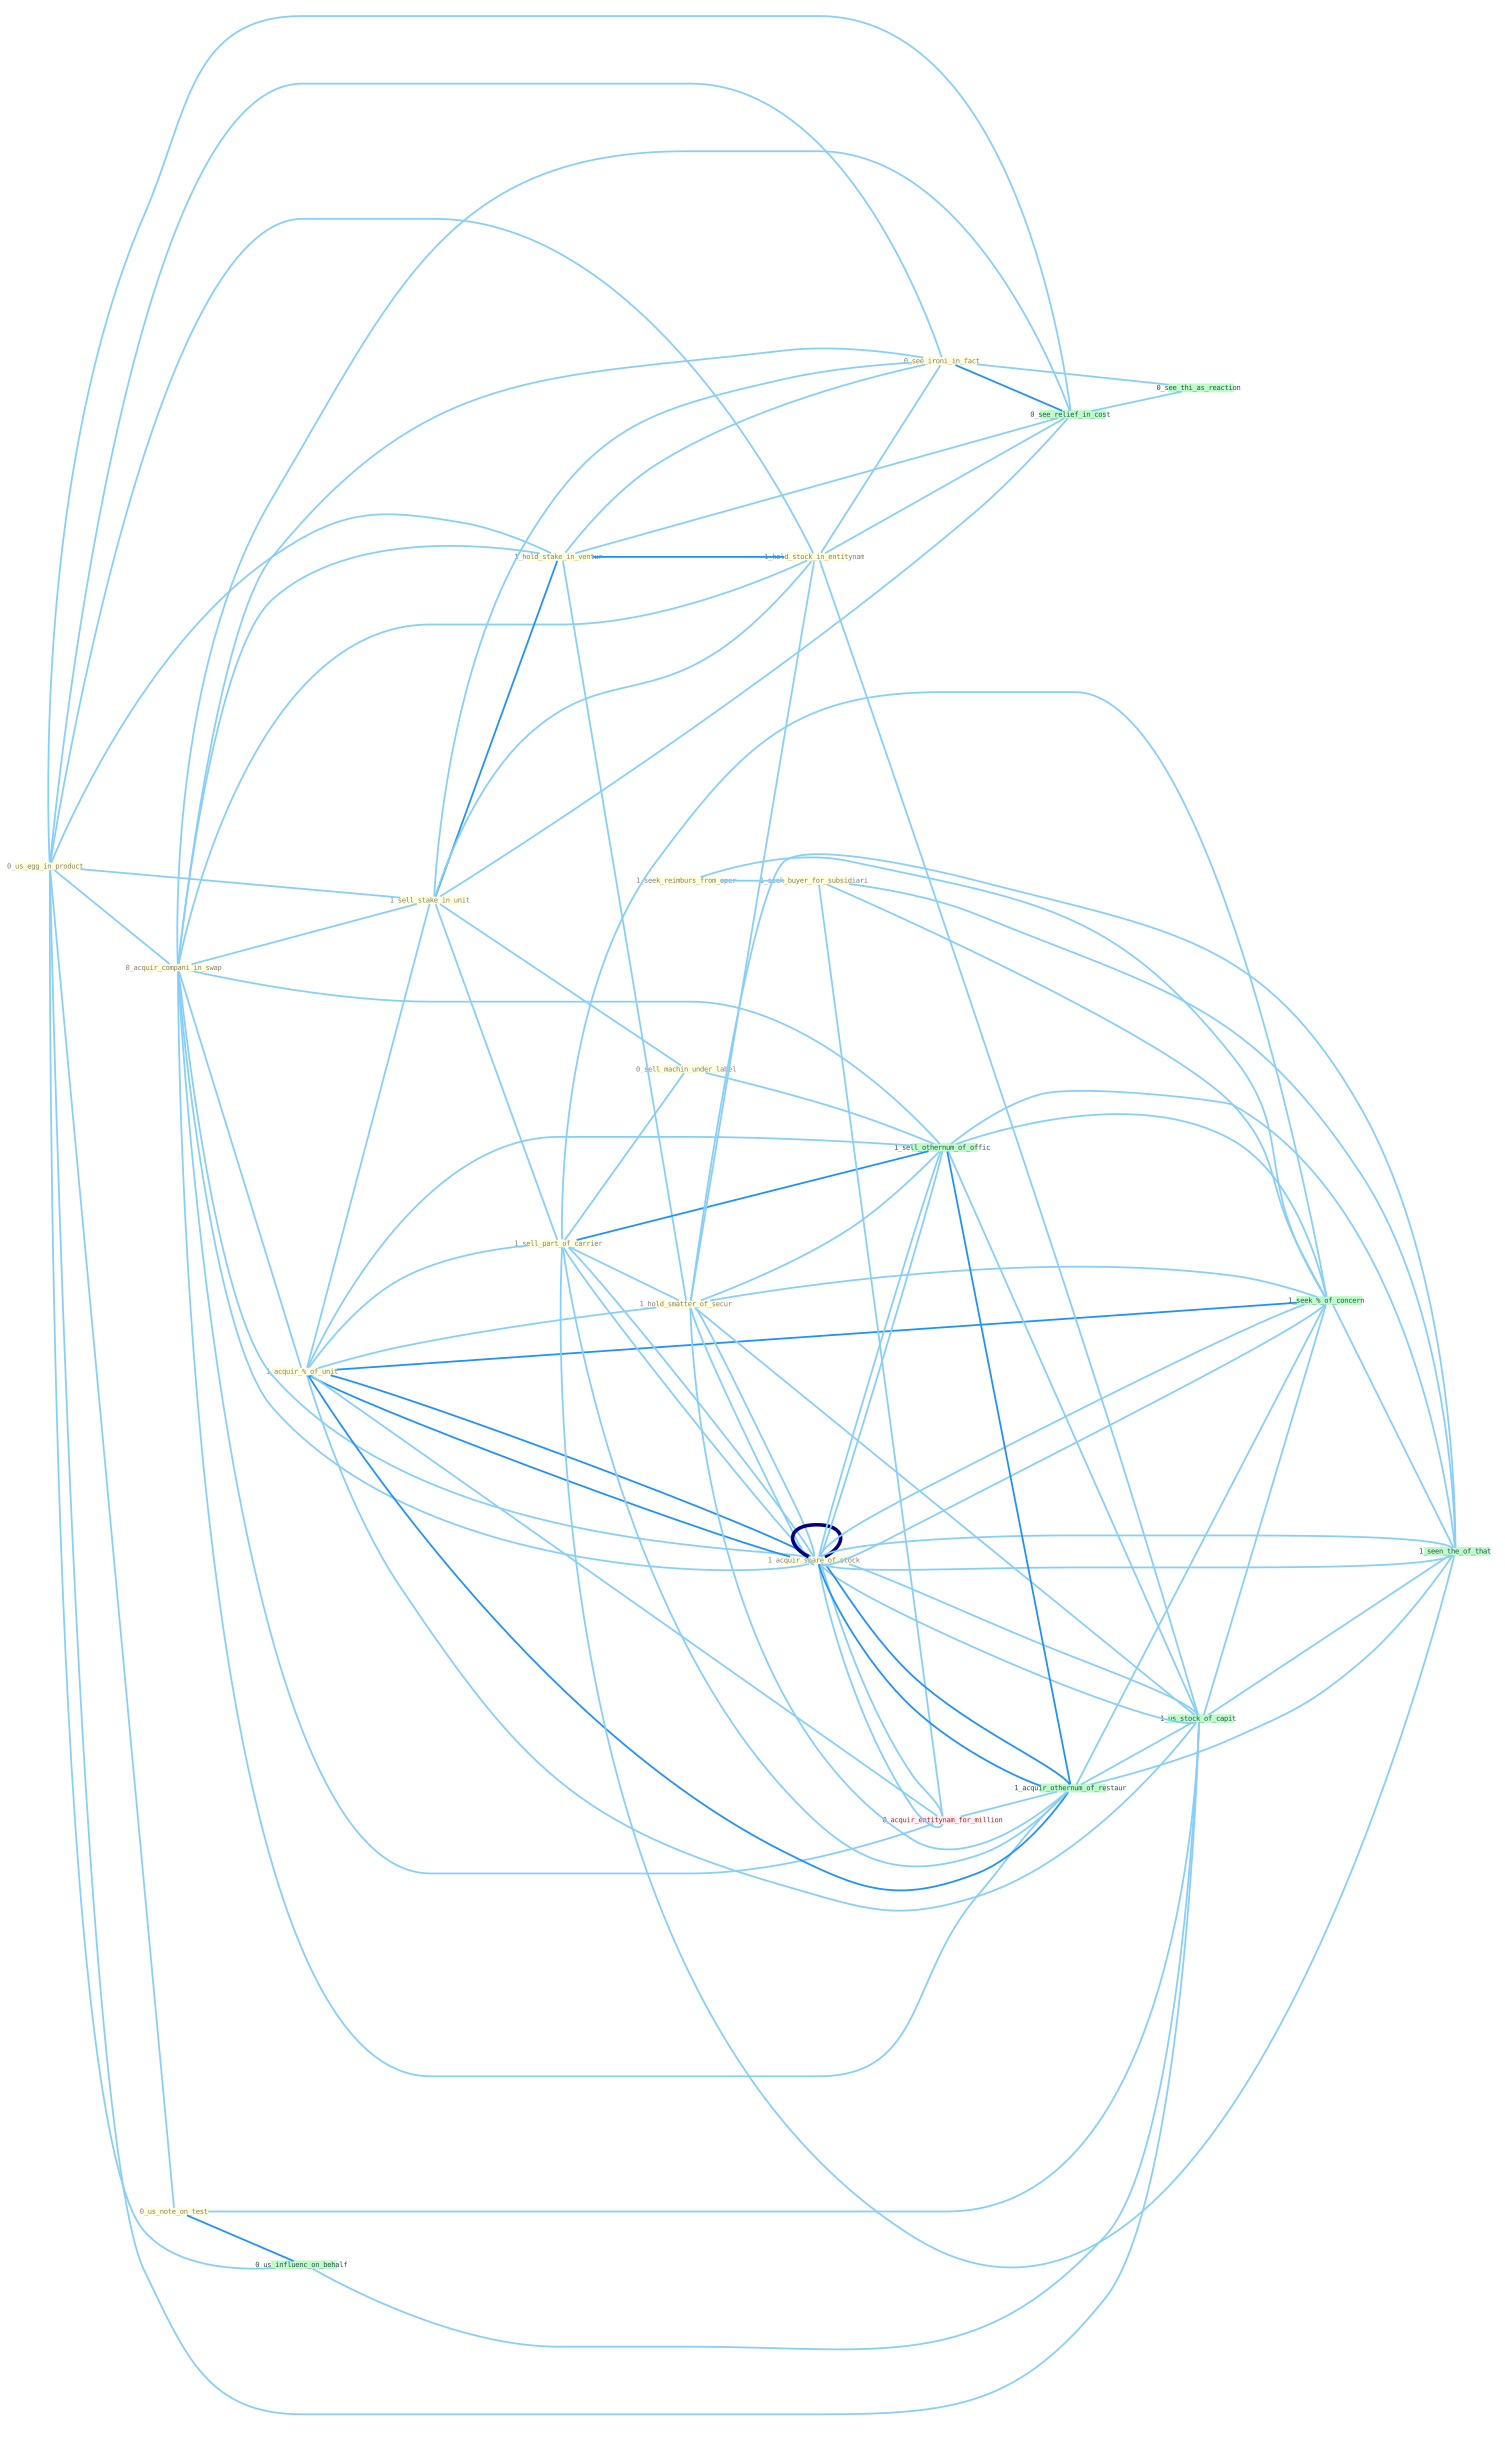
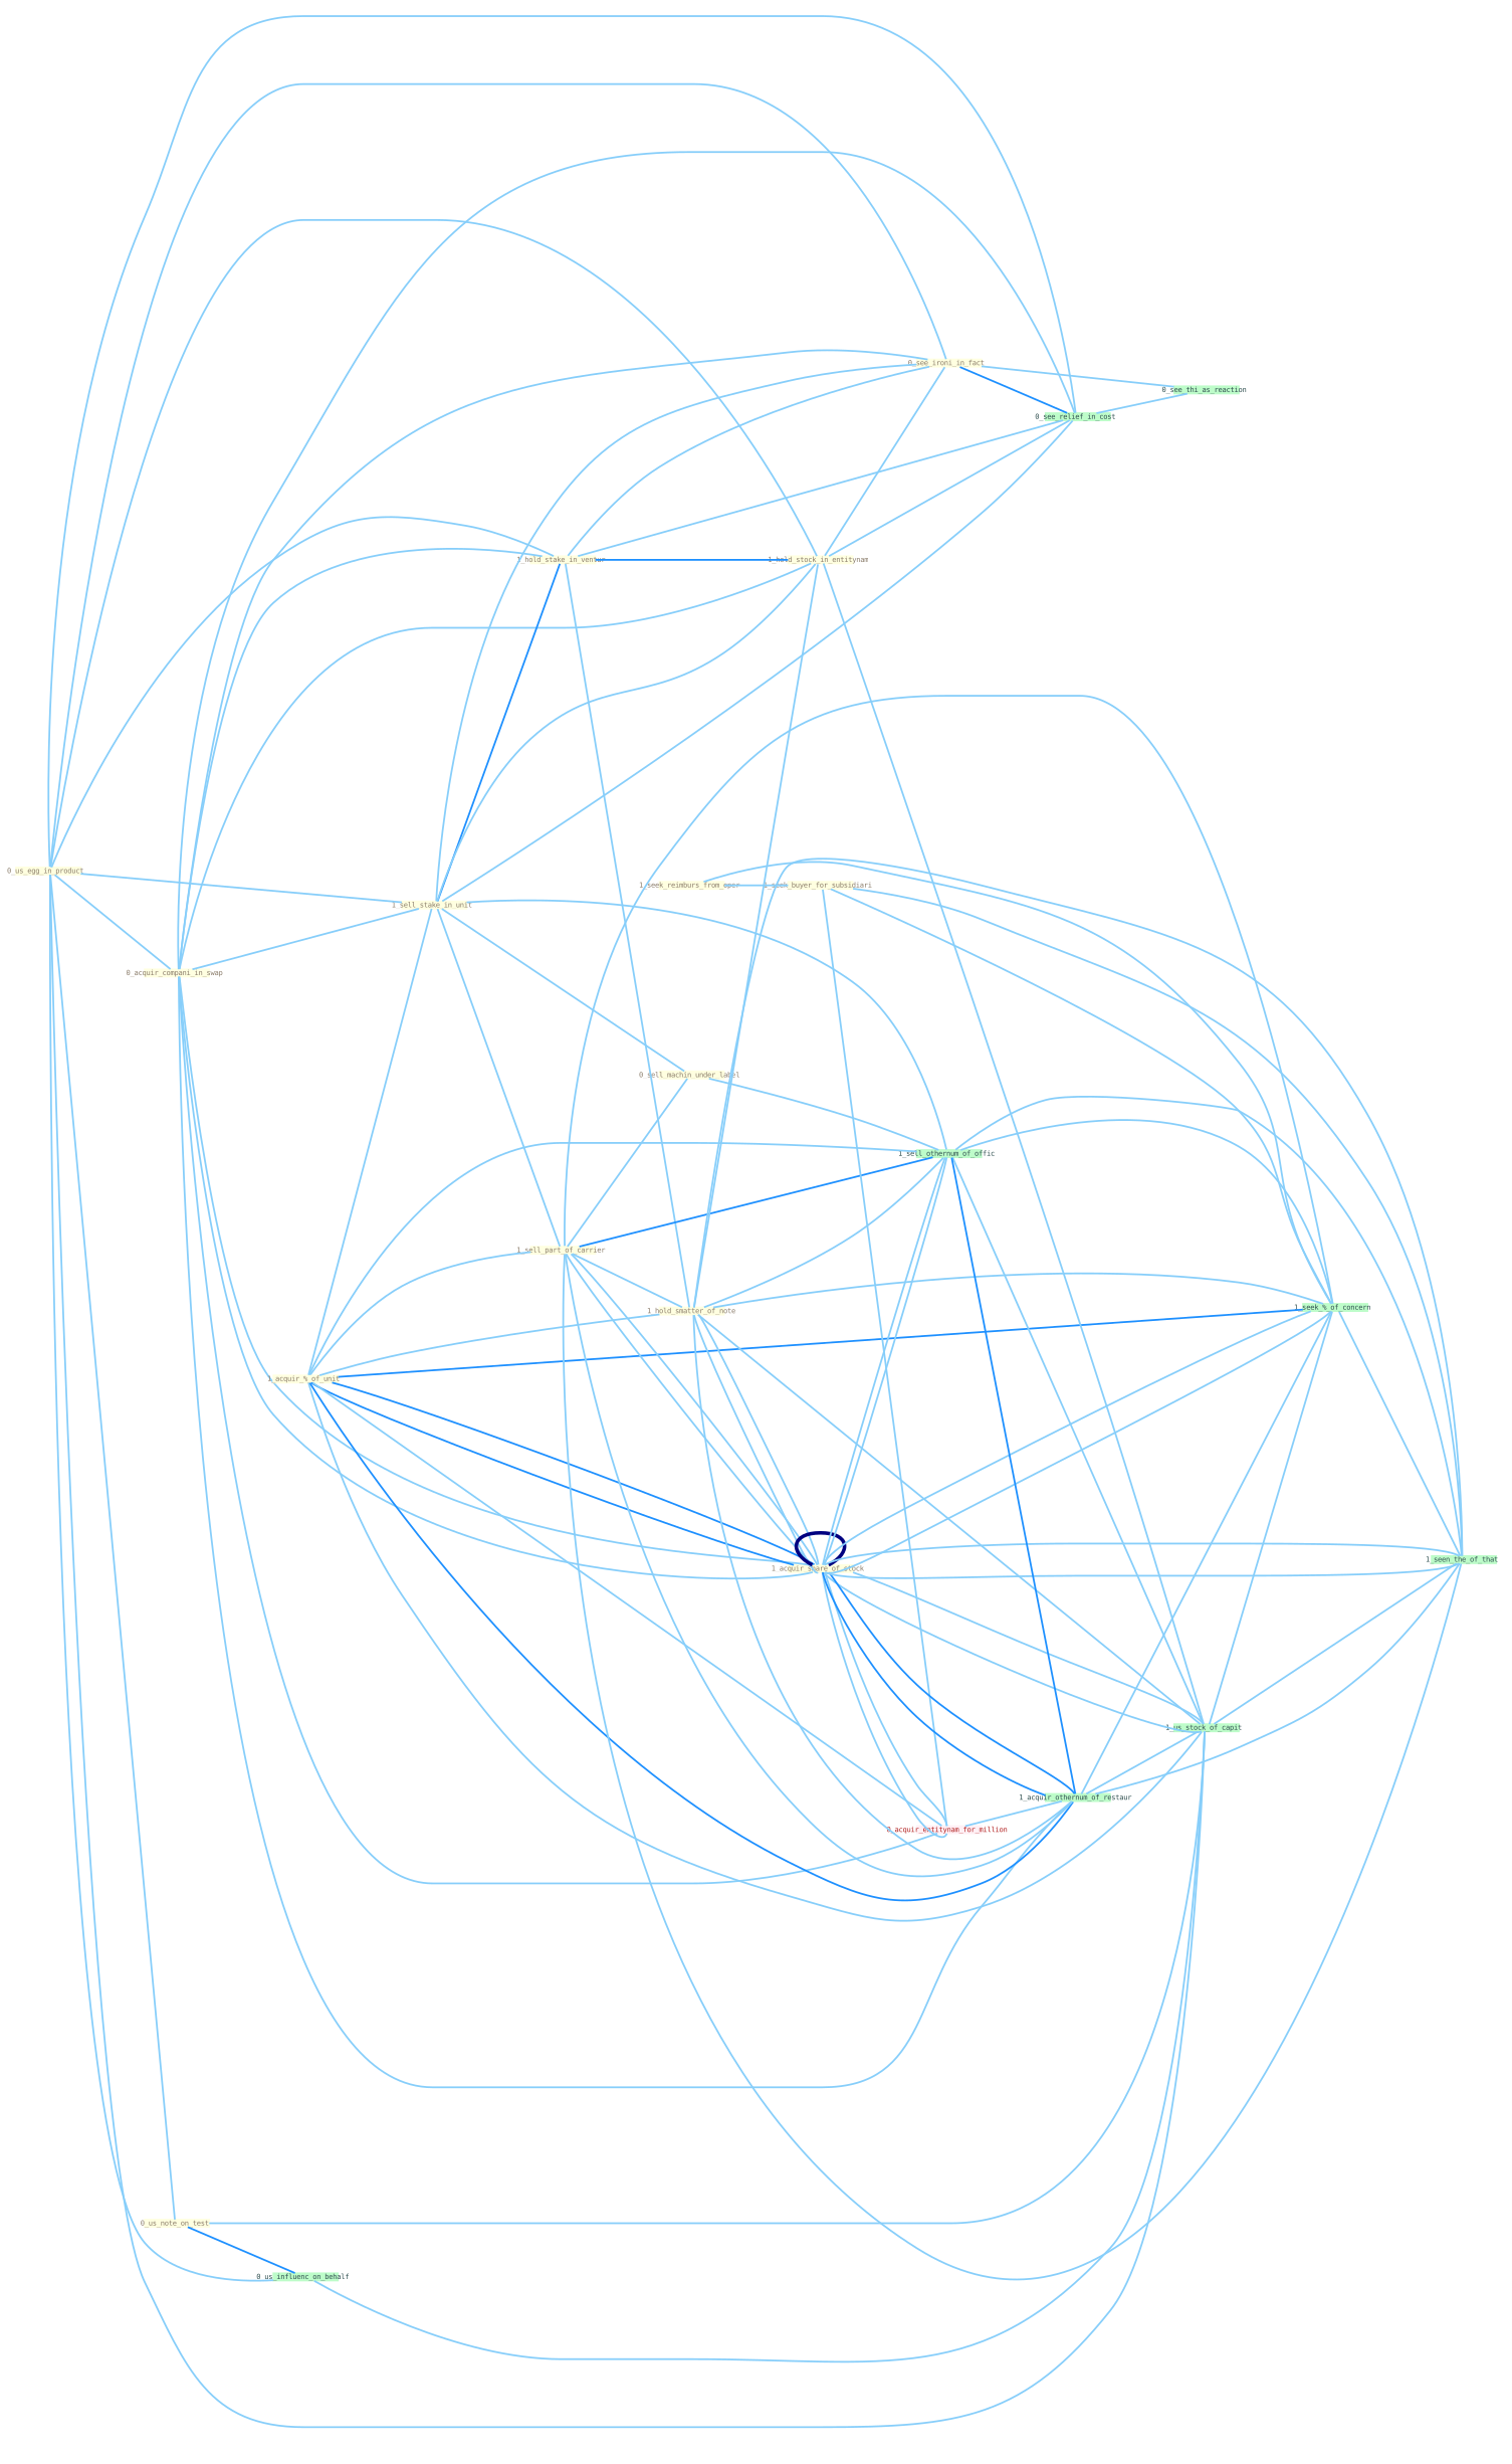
  graph {
    fontname="DejaVu Sans Mono"
    rankdir=LR
    node [color="#ffffe0" fixedsize=true fontcolor="#8b7d6b" fontname="DejaVu Sans Mono" fontsize=4 shape=polygon style=filled]
    edge [color="#87cefa" fontname="DejaVu Sans Mono" w=1]
    "0_us_egg_in_product " [height=.06 width=.5]
    "0_acquir_compani_in_swap " [height=.06 width=.5]
    "1_seek_reimburs_from_oper " [height=.06 width=.5]
    "1_acquir_%_of_unit " [height=.06 width=.5]
    "0_us_note_on_test " [height=.06 width=.5]
    "1_sell_stake_in_unit " [height=.06 width=.5]
    "1_hold_stake_in_ventur " [height=.06 width=.5]
    "1_sell_part_of_carrier " [height=.06 width=.5]
    "1_seek_buyer_for_subsidiari " [height=.06 width=.5]
-   "1_hold_smatter_of_secur " [height=.06 width=.5]
+   "1_hold_smatter_of_secur " [height=.06 width=.5 label="1_hold_smatter_of_note"]
    "1_hold_stock_in_entitynam " [height=.06 width=.5]
    "1_acquir_share_of_stock " [height=.06 width=.5]
    "0_see_ironi_in_fact " [height=.06 width=.5]
    "0_sell_machin_under_label " [height=.06 width=.5]
    "0_acquir_entitynam_for_million " [color="#fff0f5" fontcolor="#b22222" height=.06 width=.5]
    "0_us_influenc_on_behalf " [color="#BDFCC9" fontcolor="#2f4f4f" height=.06 width=.5]
    "0_see_relief_in_cost " [color="#BDFCC9" fontcolor="#2f4f4f" height=.06 width=.5]
    "1_us_stock_of_capit " [color="#BDFCC9" fontcolor="#2f4f4f" height=.06 width=.5]
    "1_acquir_othernum_of_restaur " [color="#BDFCC9" fontcolor="#2f4f4f" height=.06 width=.5]
    "1_seek_%_of_concern " [color="#BDFCC9" fontcolor="#2f4f4f" height=.06 width=.5]
    "1_sell_othernum_of_offic " [color="#BDFCC9" fontcolor="#2f4f4f" height=.06 width=.5]
    "1_seen_the_of_that " [color="#BDFCC9" fontcolor="#2f4f4f" height=.06 width=.5]
    "0_see_thi_as_reaction " [color="#BDFCC9" fontcolor="#2f4f4f" height=.06 width=.5]
    subgraph sub_1 {
      "0_us_egg_in_product "
      "0_acquir_compani_in_swap "
      "1_seek_reimburs_from_oper "
      "1_acquir_%_of_unit "
      "0_us_note_on_test "
      "1_sell_stake_in_unit "
      "1_hold_stake_in_ventur "
      "1_sell_part_of_carrier "
      "1_seek_buyer_for_subsidiari "
      "1_hold_smatter_of_secur "
      "1_hold_stock_in_entitynam "
      "1_acquir_share_of_stock "
      "0_see_ironi_in_fact "
      "0_sell_machin_under_label "
    }
    subgraph sub_2 {
      "0_acquir_entitynam_for_million "
    }
    "0_us_egg_in_product " -- "0_acquir_compani_in_swap "
    "0_us_egg_in_product " -- "0_us_note_on_test "
    "0_us_egg_in_product " -- "1_sell_stake_in_unit "
    "0_us_egg_in_product " -- "1_hold_stake_in_ventur "
    "0_us_egg_in_product " -- "1_hold_stock_in_entitynam "
    "0_us_egg_in_product " -- "0_see_ironi_in_fact "
    "0_us_egg_in_product " -- "0_us_influenc_on_behalf "
    "0_us_egg_in_product " -- "0_see_relief_in_cost "
    "0_us_egg_in_product " -- "1_us_stock_of_capit "
-   "0_acquir_compani_in_swap " -- "1_acquir_%_of_unit "
    "0_acquir_compani_in_swap " -- "1_sell_stake_in_unit "
    "0_acquir_compani_in_swap " -- "1_hold_stake_in_ventur "
    "0_acquir_compani_in_swap " -- "1_hold_stock_in_entitynam "
    "0_acquir_compani_in_swap " -- "1_acquir_share_of_stock "
    "0_acquir_compani_in_swap " -- "1_acquir_share_of_stock "
    "0_acquir_compani_in_swap " -- "0_see_ironi_in_fact "
    "0_acquir_compani_in_swap " -- "0_acquir_entitynam_for_million "
    "0_acquir_compani_in_swap " -- "0_see_relief_in_cost "
    "0_acquir_compani_in_swap " -- "1_acquir_othernum_of_restaur "
    "1_seek_reimburs_from_oper " -- "1_seek_buyer_for_subsidiari "
    "1_seek_reimburs_from_oper " -- "1_seek_%_of_concern "
    "1_acquir_%_of_unit " -- "1_sell_stake_in_unit "
    "1_acquir_%_of_unit " -- "1_sell_part_of_carrier "
    "1_acquir_%_of_unit " -- "1_hold_smatter_of_secur "
    "1_acquir_%_of_unit " -- "1_acquir_share_of_stock " [color="#1e90ff" w=2]
    "1_acquir_%_of_unit " -- "1_acquir_share_of_stock " [color="#1e90ff" w=2]
    "1_acquir_%_of_unit " -- "0_acquir_entitynam_for_million "
    "1_acquir_%_of_unit " -- "1_us_stock_of_capit "
    "1_acquir_%_of_unit " -- "1_acquir_othernum_of_restaur " [color="#1e90ff" w=2]
    "1_acquir_%_of_unit " -- "1_seek_%_of_concern " [color="#1e90ff" w=2]
    "1_acquir_%_of_unit " -- "1_sell_othernum_of_offic "
    "0_us_note_on_test " -- "0_us_influenc_on_behalf " [color="#1e90ff" w=2]
    "0_us_note_on_test " -- "1_us_stock_of_capit "
    "1_sell_stake_in_unit " -- "1_hold_stake_in_ventur " [color="#1e90ff" w=2]
    "1_sell_stake_in_unit " -- "1_sell_part_of_carrier "
    "1_sell_stake_in_unit " -- "1_hold_stock_in_entitynam "
    "1_sell_stake_in_unit " -- "0_see_ironi_in_fact "
    "1_sell_stake_in_unit " -- "0_sell_machin_under_label "
    "1_sell_stake_in_unit " -- "0_see_relief_in_cost "
-   "0_acquir_compani_in_swap " -- "1_sell_othernum_of_offic "
+   "1_sell_stake_in_unit " -- "1_sell_othernum_of_offic "
    "1_hold_stake_in_ventur " -- "1_hold_smatter_of_secur "
    "1_hold_stake_in_ventur " -- "1_hold_stock_in_entitynam " [color="#1e90ff" w=2]
    "1_hold_stake_in_ventur " -- "0_see_ironi_in_fact "
    "1_hold_stake_in_ventur " -- "0_see_relief_in_cost "
    "1_sell_part_of_carrier " -- "1_hold_smatter_of_secur "
    "1_sell_part_of_carrier " -- "1_acquir_share_of_stock "
    "1_sell_part_of_carrier " -- "1_acquir_share_of_stock "
    "1_sell_part_of_carrier " -- "0_sell_machin_under_label "
    "1_sell_part_of_carrier " -- "1_acquir_othernum_of_restaur "
    "1_sell_part_of_carrier " -- "1_seek_%_of_concern "
    "1_sell_part_of_carrier " -- "1_sell_othernum_of_offic " [color="#1e90ff" w=2]
    "1_sell_part_of_carrier " -- "1_seen_the_of_that "
    "1_seek_buyer_for_subsidiari " -- "0_acquir_entitynam_for_million "
    "1_seek_buyer_for_subsidiari " -- "1_seek_%_of_concern "
    "1_seek_buyer_for_subsidiari " -- "1_seen_the_of_that "
    "1_hold_smatter_of_secur " -- "1_hold_stock_in_entitynam "
    "1_hold_smatter_of_secur " -- "1_acquir_share_of_stock "
    "1_hold_smatter_of_secur " -- "1_acquir_share_of_stock "
    "1_hold_smatter_of_secur " -- "1_us_stock_of_capit "
    "1_hold_smatter_of_secur " -- "1_acquir_othernum_of_restaur "
    "1_hold_smatter_of_secur " -- "1_seek_%_of_concern "
    "1_hold_smatter_of_secur " -- "1_sell_othernum_of_offic "
    "1_hold_smatter_of_secur " -- "1_seen_the_of_that "
    "1_hold_stock_in_entitynam " -- "0_see_ironi_in_fact "
    "1_hold_stock_in_entitynam " -- "0_see_relief_in_cost "
    "1_hold_stock_in_entitynam " -- "1_us_stock_of_capit "
    "1_acquir_share_of_stock " -- "1_acquir_share_of_stock " [color="#000080" style=bold w=4]
    "1_acquir_share_of_stock " -- "0_acquir_entitynam_for_million "
    "1_acquir_share_of_stock " -- "0_acquir_entitynam_for_million "
    "1_acquir_share_of_stock " -- "1_us_stock_of_capit "
    "1_acquir_share_of_stock " -- "1_us_stock_of_capit "
    "1_acquir_share_of_stock " -- "1_acquir_othernum_of_restaur " [color="#1e90ff" w=2]
    "1_acquir_share_of_stock " -- "1_acquir_othernum_of_restaur " [color="#1e90ff" w=2]
    "1_acquir_share_of_stock " -- "1_seek_%_of_concern "
    "1_acquir_share_of_stock " -- "1_seek_%_of_concern "
    "1_acquir_share_of_stock " -- "1_sell_othernum_of_offic "
    "1_acquir_share_of_stock " -- "1_sell_othernum_of_offic "
    "1_acquir_share_of_stock " -- "1_seen_the_of_that "
    "1_acquir_share_of_stock " -- "1_seen_the_of_that "
    "0_see_ironi_in_fact " -- "0_see_relief_in_cost " [color="#1e90ff" w=2]
    "0_see_ironi_in_fact " -- "0_see_thi_as_reaction "
    "0_sell_machin_under_label " -- "1_sell_othernum_of_offic "
    "0_acquir_entitynam_for_million " -- "1_acquir_othernum_of_restaur "
    "0_us_influenc_on_behalf " -- "1_us_stock_of_capit "
    "0_see_relief_in_cost " -- "0_see_thi_as_reaction "
    "1_us_stock_of_capit " -- "1_seek_%_of_concern "
    "1_us_stock_of_capit " -- "1_seen_the_of_that "
    "1_acquir_othernum_of_restaur " -- "1_us_stock_of_capit "
    "1_acquir_othernum_of_restaur " -- "1_seek_%_of_concern "
    "1_acquir_othernum_of_restaur " -- "1_seen_the_of_that "
    "1_seek_%_of_concern " -- "1_seen_the_of_that "
    "1_sell_othernum_of_offic " -- "1_us_stock_of_capit "
    "1_sell_othernum_of_offic " -- "1_acquir_othernum_of_restaur " [color="#1e90ff" w=2]
    "1_sell_othernum_of_offic " -- "1_seek_%_of_concern "
    "1_sell_othernum_of_offic " -- "1_seen_the_of_that "
  }
